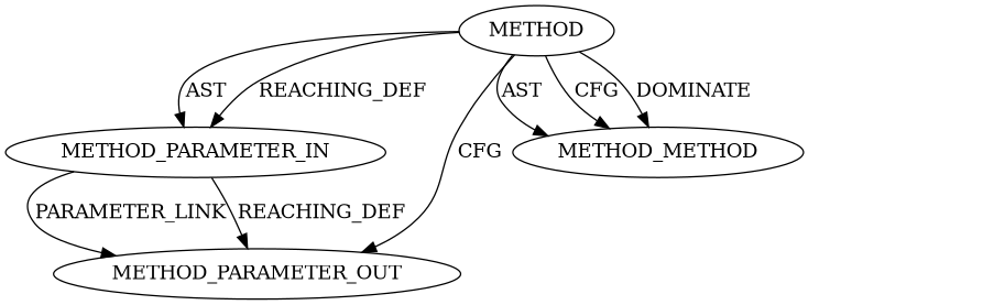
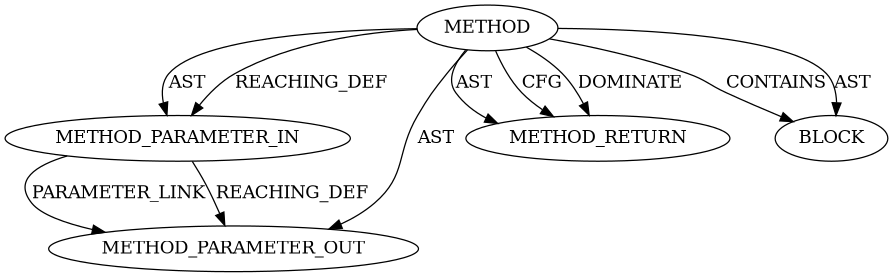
  digraph {
    node [CODE=p1 EVALUATION_STRATEGY=BY_VALUE ORDER=1 TYPE_FULL_NAME=ANY]
    n1 [INDEX=1 IS_VARIADIC=false NAME=p1 label=METHOD_PARAMETER_IN]
    n2 [INDEX=1 IS_VARIADIC=false NAME=p1 label=METHOD_PARAMETER_OUT]
-   n3 [CODE=RET ORDER=2 label=METHOD_METHOD]
+   n3 [CODE=RET ORDER=2 label=METHOD_RETURN]
    n4 [AST_PARENT_FULL_NAME="<global>" AST_PARENT_TYPE=NAMESPACE_BLOCK CODE="<empty>" FILENAME="<empty>" FULL_NAME=bn_correct_top IS_EXTERNAL=true NAME=bn_correct_top ORDER=0 label=METHOD EVALUATION_STRATEGY="" TYPE_FULL_NAME=""]
+   n5 [ARGUMENT_INDEX=1 CODE="<empty>" label=BLOCK EVALUATION_STRATEGY=""]
    n1 -> n2 [label=PARAMETER_LINK]
    n1 -> n2 [VARIABLE=p1 label=REACHING_DEF]
    n4 -> n1 [label=AST]
    n4 -> n1 [label=REACHING_DEF]
-   n4 -> n2 [label=CFG]
+   n4 -> n2 [label=AST]
    n4 -> n3 [label=AST]
    n4 -> n3 [label=CFG]
    n4 -> n3 [label=DOMINATE]
+   n4 -> n5 [label=CONTAINS]
+   n4 -> n5 [label=AST]
  }
